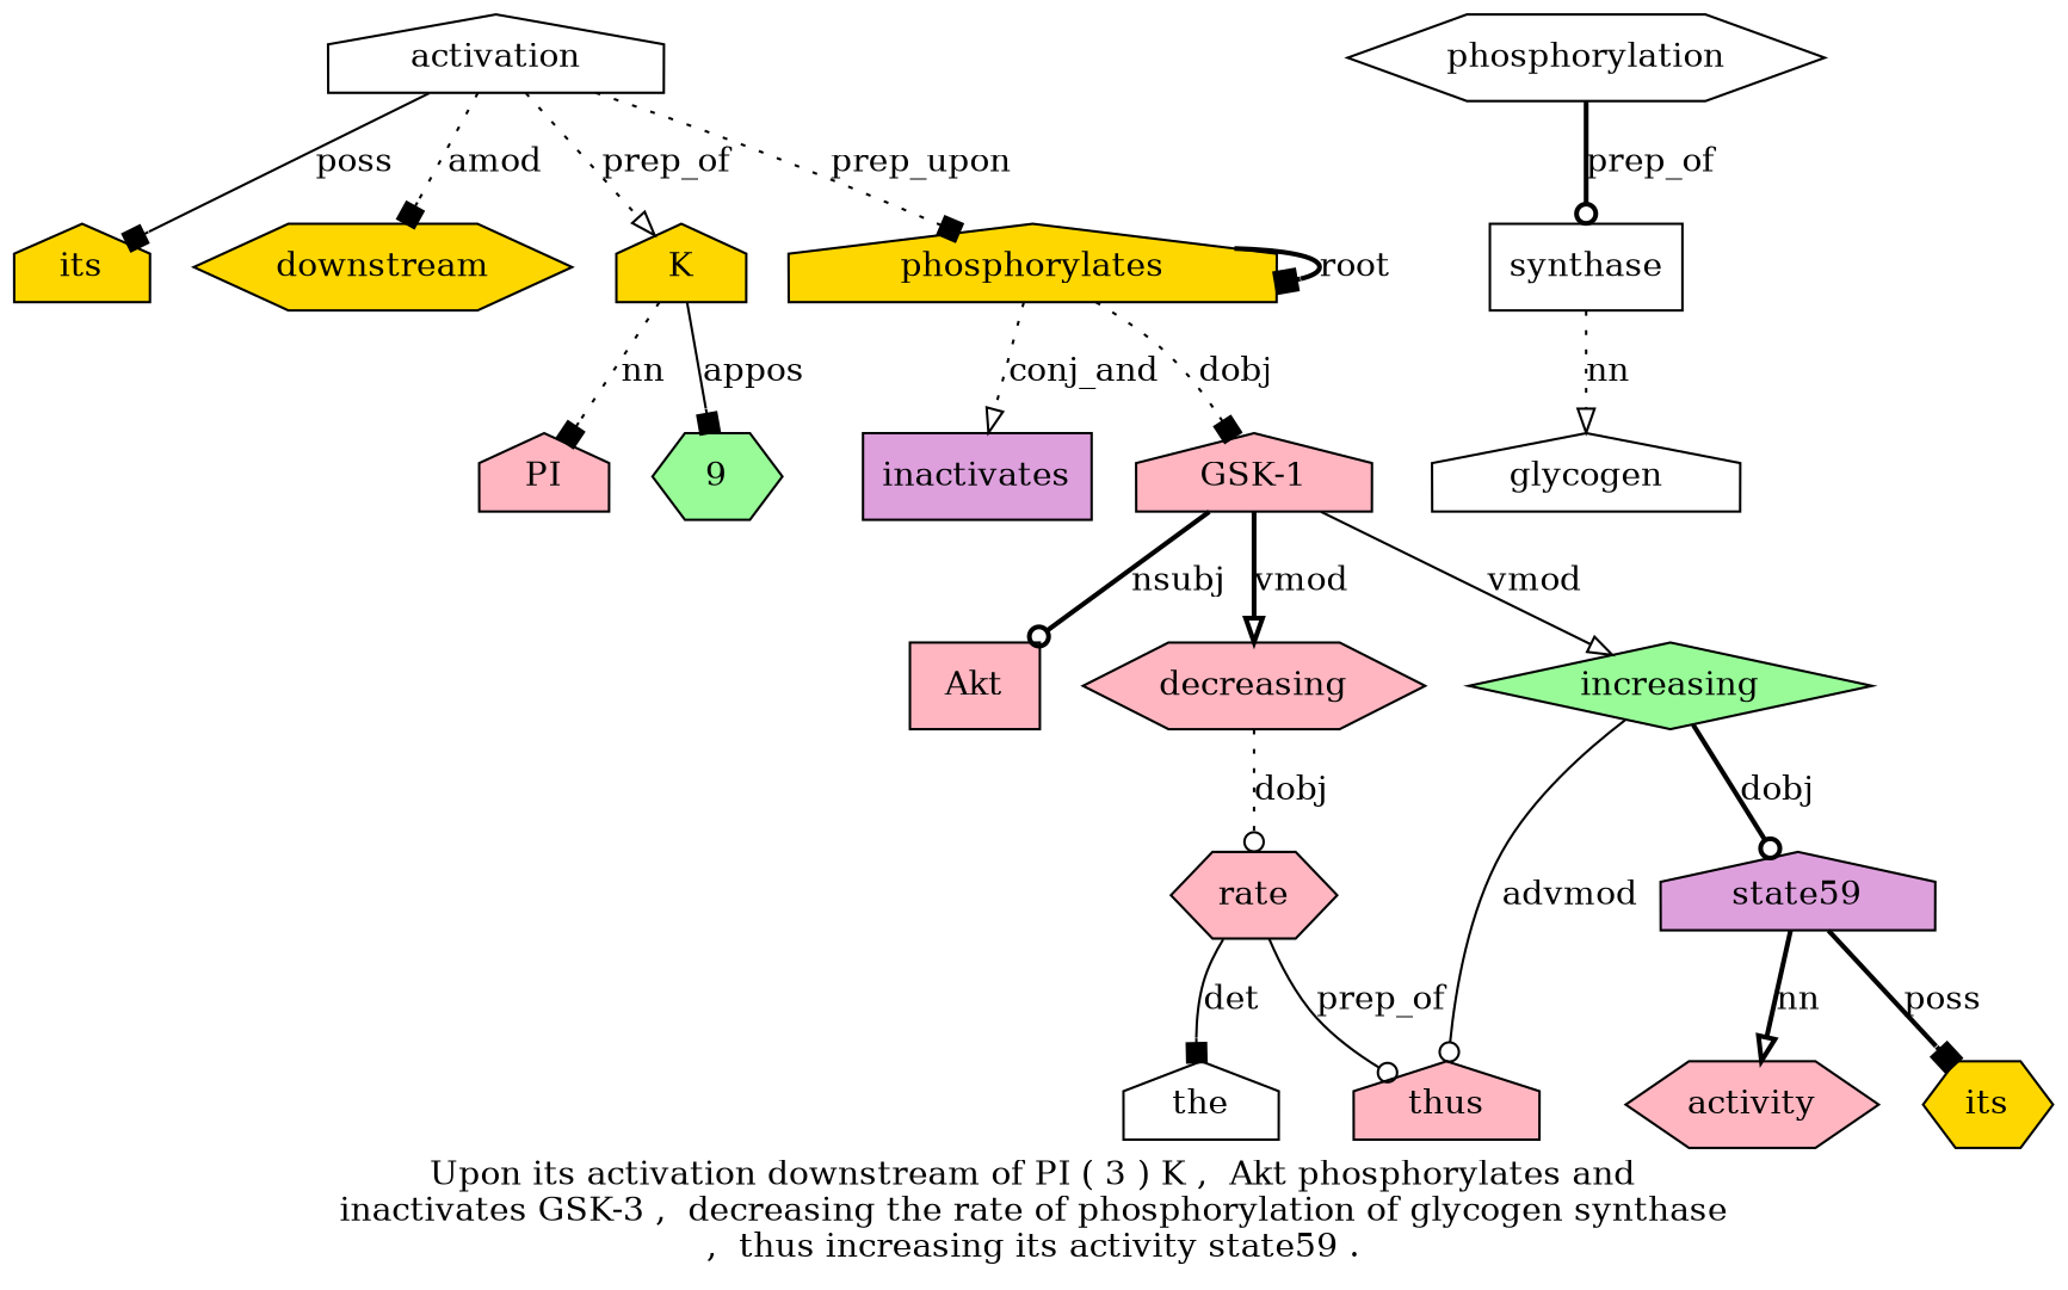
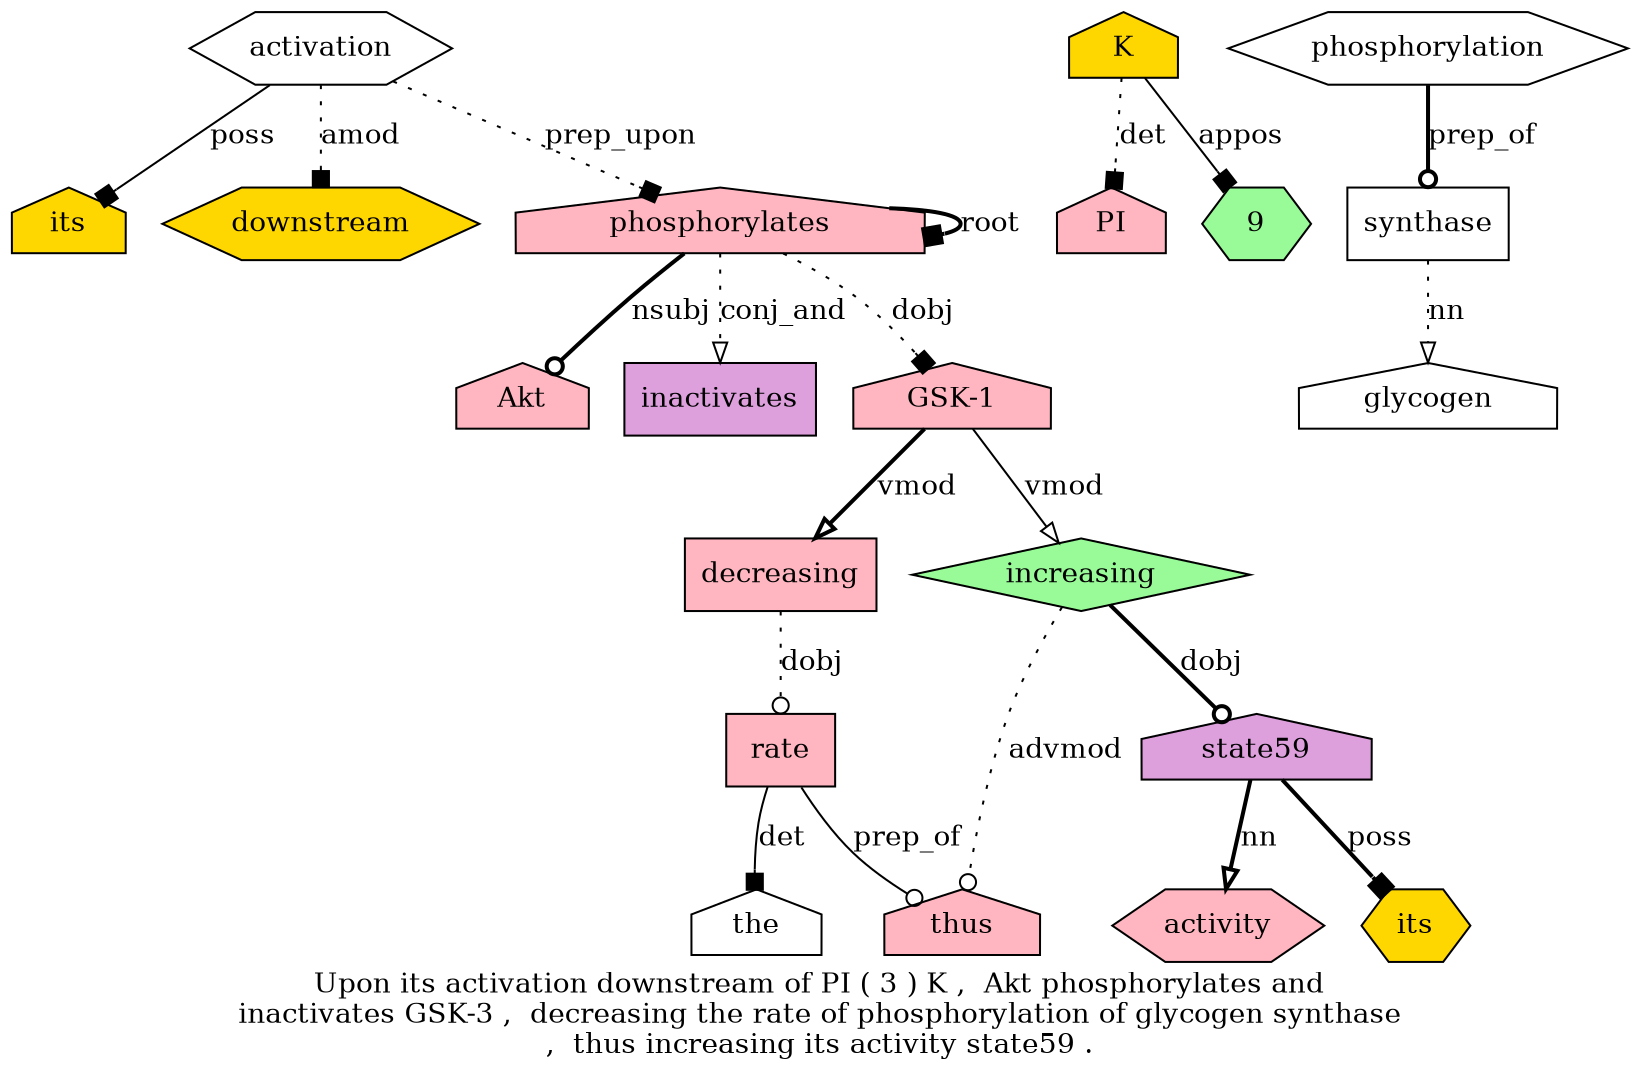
  digraph {
    label="Upon its activation downstream of PI ( 3 ) K ,  Akt phosphorylates and\ninactivates GSK-3 ,  decreasing the rate of phosphorylation of glycogen synthase\n,  thus increasing its activity state59 ."
    node [fillcolor=lightpink shape=house style=filled]
    edge [arrowhead=box style=dotted]
-   n1 [fillcolor=white label=activation]
+   n1 [fillcolor=white label=activation shape=hexagon]
    n2 [fillcolor=gold label=its]
    n3 [fillcolor=gold label=downstream shape=hexagon]
    n4 [fillcolor=gold label=K]
-   n5 [fillcolor=gold label=phosphorylates]
+   n5 [label=phosphorylates]
    n6 [label=PI]
    n7 [fillcolor=palegreen label=9 shape=hexagon]
-   n8 [label=Akt shape=box]
+   n8 [label=Akt]
    n9 [fillcolor=plum label=inactivates shape=box]
    n10 [label="GSK-1"]
-   n11 [label=decreasing shape=hexagon]
+   n11 [label=decreasing shape=box]
    n12 [fillcolor=palegreen label=increasing shape=diamond]
-   n13 [label=rate shape=hexagon]
+   n13 [label=rate shape=box]
    n14 [label=thus]
    n15 [fillcolor=plum label=state59]
    n16 [fillcolor=white label=the]
    n17 [fillcolor=white label=phosphorylation shape=hexagon]
    n18 [fillcolor=white label=synthase shape=box]
    n19 [fillcolor=white label=glycogen]
    n20 [fillcolor=gold label=its shape=hexagon]
    n21 [label=activity shape=hexagon]
    n1 -> n2 [label=poss style=solid]
    n1 -> n3 [label=amod]
-   n1 -> n4 [arrowhead=onormal label=prep_of]
    n1 -> n5 [label=prep_upon]
-   n4 -> n6 [label=nn]
+   n4 -> n6 [label=det]
    n4 -> n7 [label=appos style=solid]
    n5 -> n5 [label=root style=bold]
-   n10 -> n8 [arrowhead=odot label=nsubj style=bold]
+   n5 -> n8 [arrowhead=odot label=nsubj style=bold]
    n5 -> n9 [arrowhead=onormal label=conj_and]
    n5 -> n10 [label=dobj]
    n10 -> n11 [arrowhead=onormal label=vmod style=bold]
    n10 -> n12 [arrowhead=onormal label=vmod style=solid]
    n11 -> n13 [arrowhead=odot label=dobj]
-   n12 -> n14 [arrowhead=odot label=advmod style=solid]
+   n12 -> n14 [arrowhead=odot label=advmod]
    n12 -> n15 [arrowhead=odot label=dobj style=bold]
    n13 -> n14 [arrowhead=odot label=prep_of style=solid]
    n13 -> n16 [label=det style=solid]
    n15 -> n20 [label=poss style=bold]
    n15 -> n21 [arrowhead=onormal label=nn style=bold]
    n17 -> n18 [arrowhead=odot label=prep_of style=bold]
    n18 -> n19 [arrowhead=onormal label=nn]
  }
